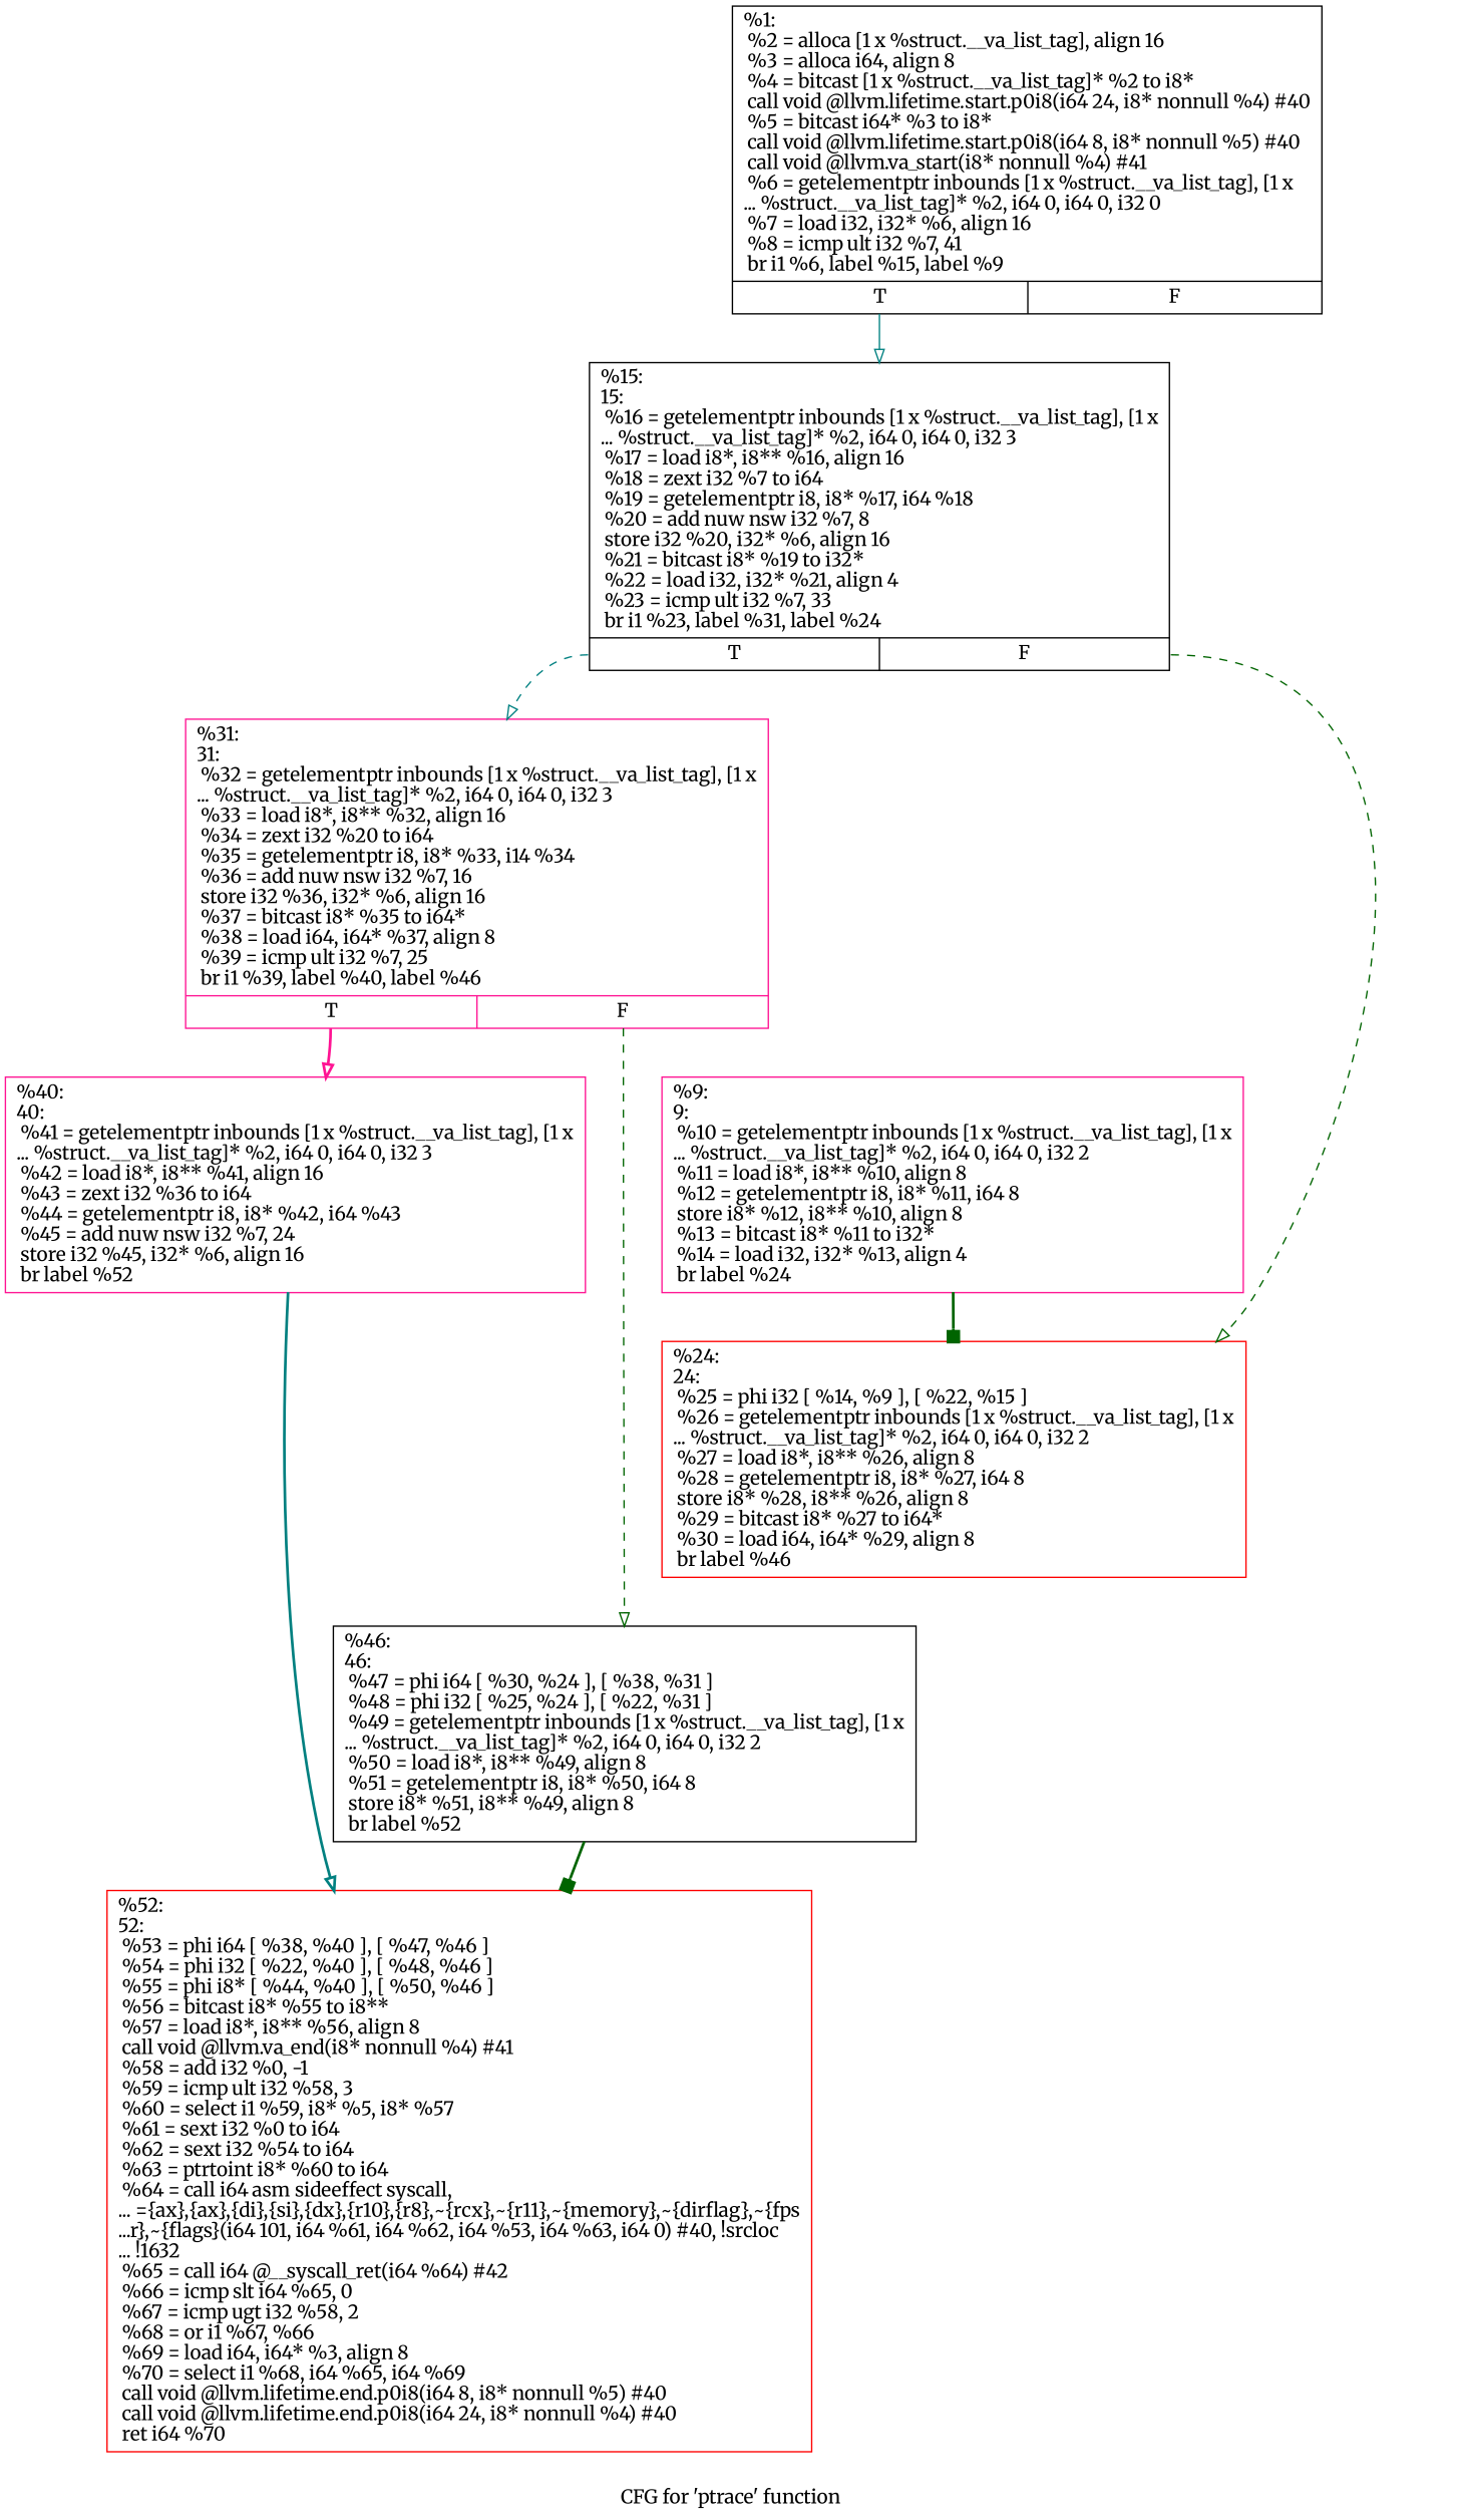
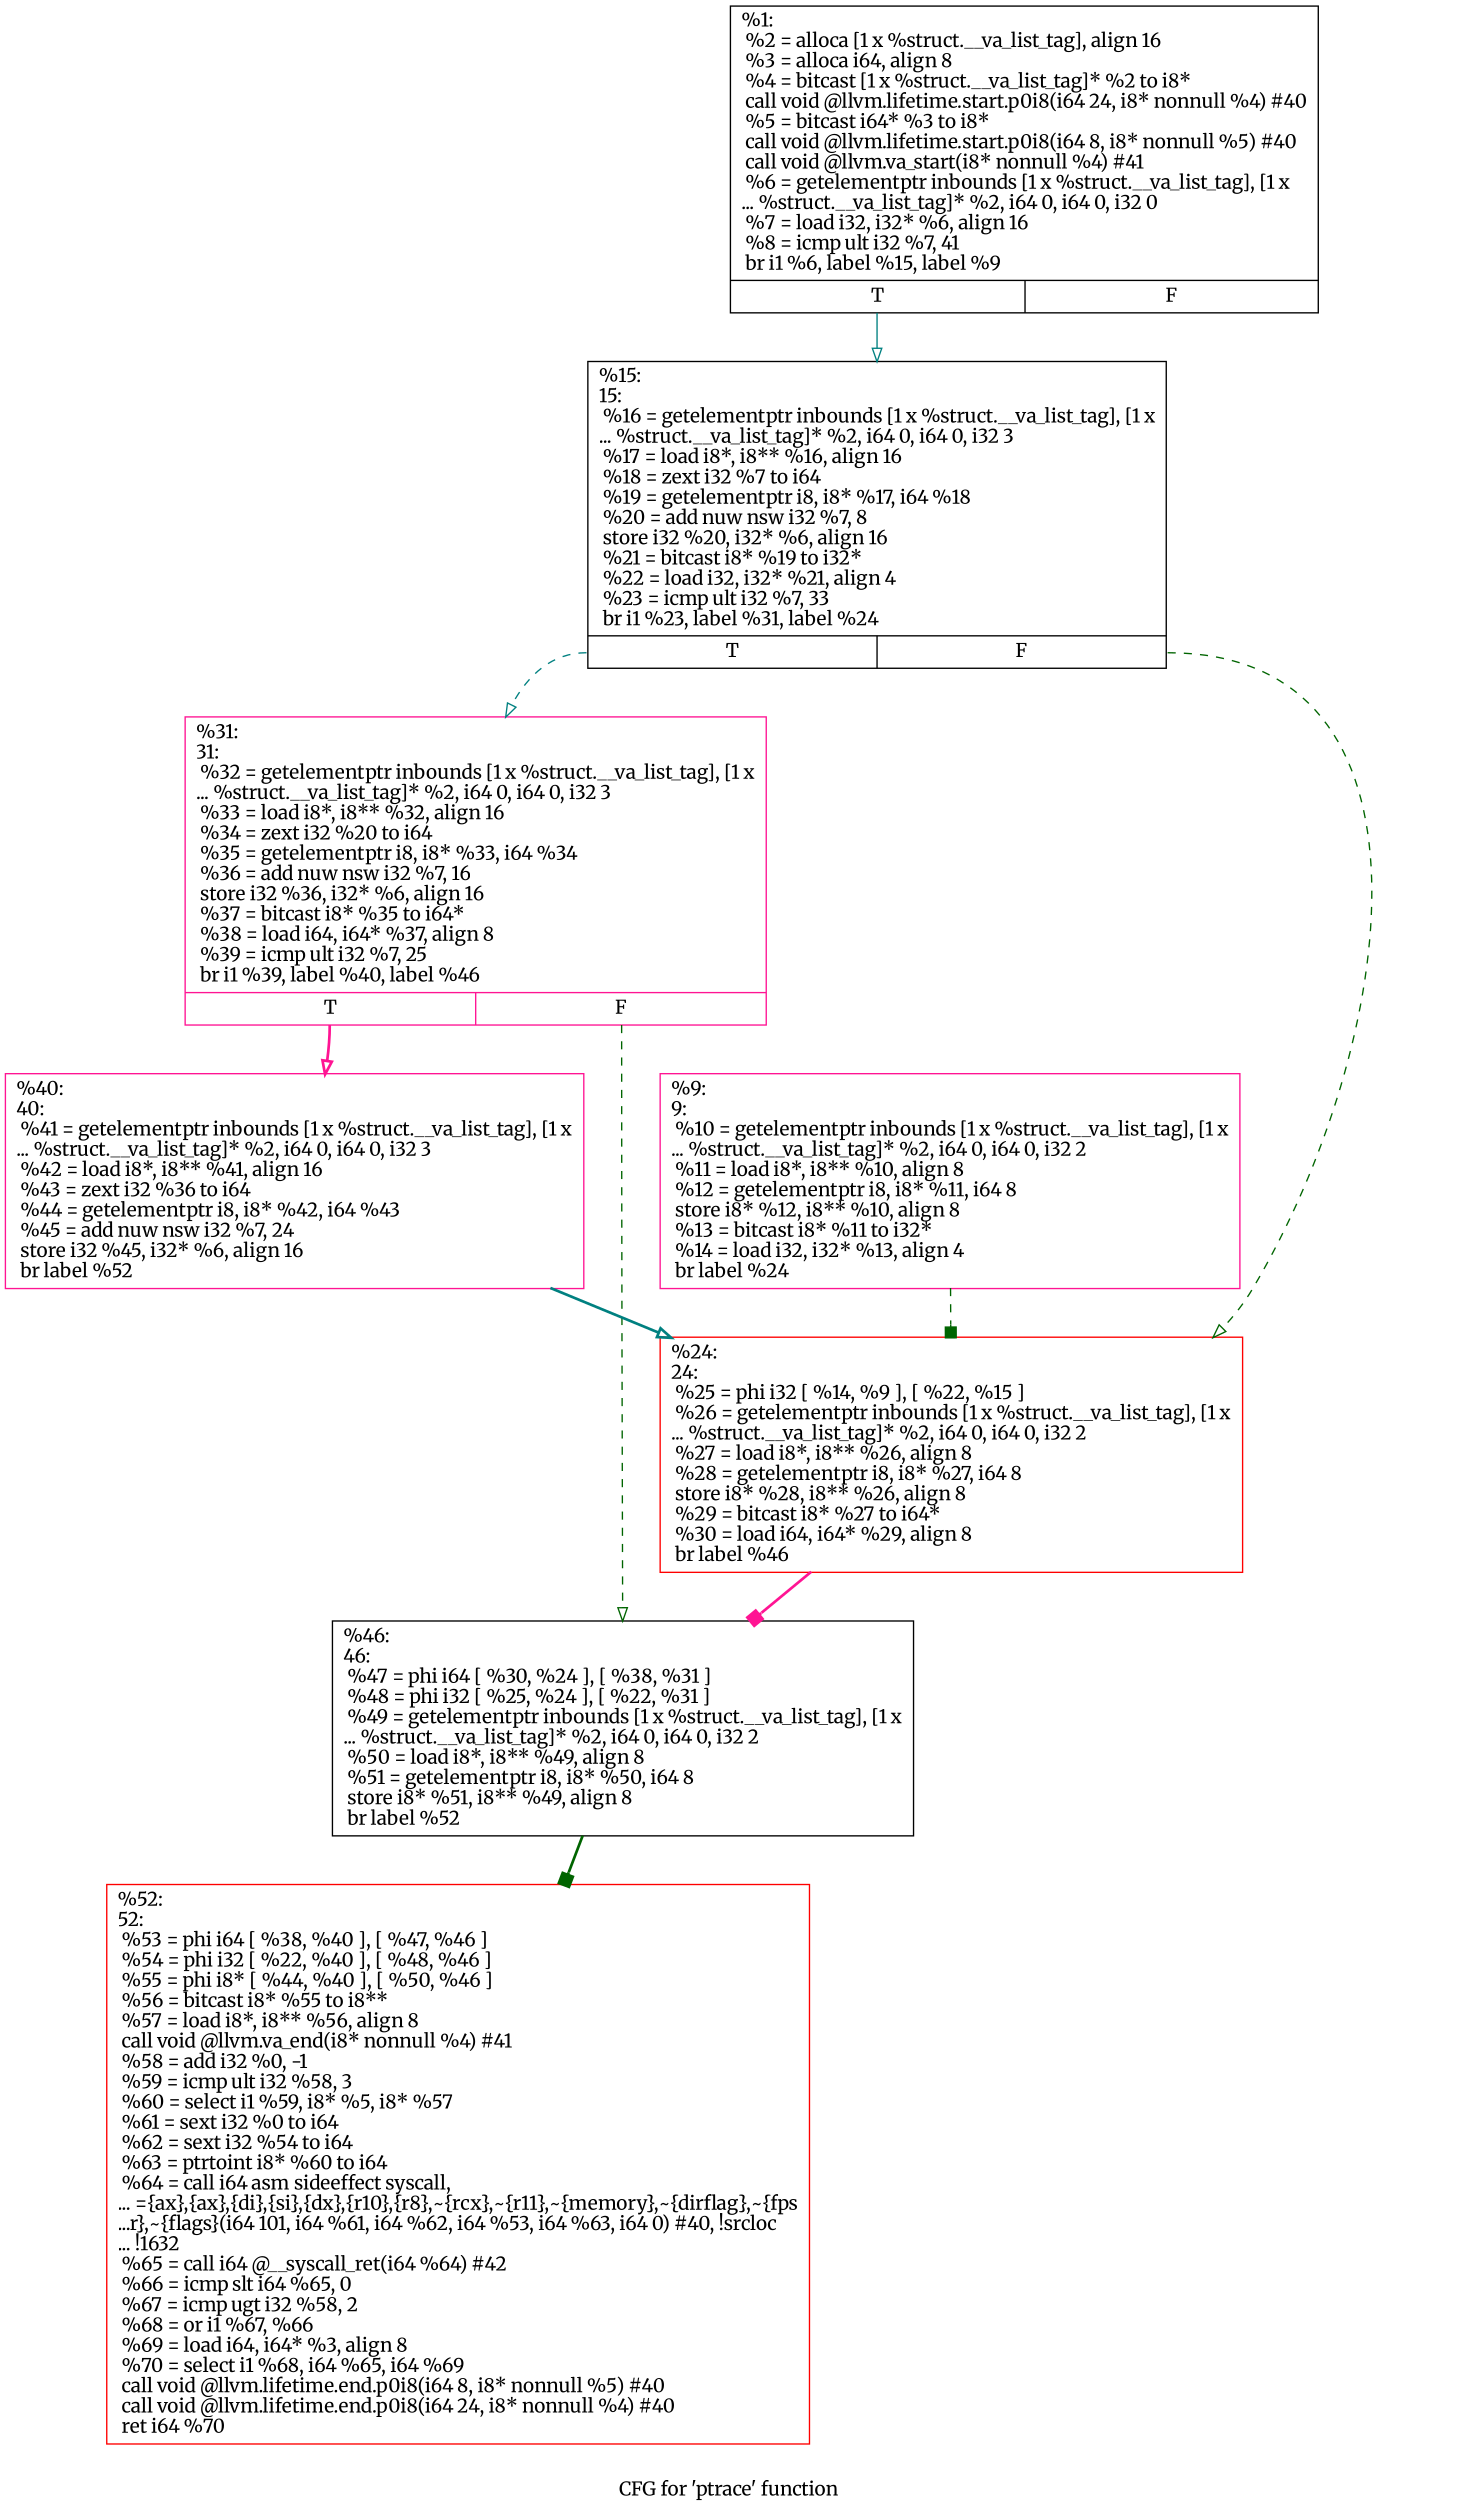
  digraph {
    fontname=Merriweather
    label="CFG for 'ptrace' function"
    node [color=black fontname=Merriweather shape=record]
    edge [arrowhead=onormal color=darkgreen fontname=Merriweather style=dashed]
    n1 [label="{%1:\l  %2 = alloca [1 x %struct.__va_list_tag], align 16\l  %3 = alloca i64, align 8\l  %4 = bitcast [1 x %struct.__va_list_tag]* %2 to i8*\l  call void @llvm.lifetime.start.p0i8(i64 24, i8* nonnull %4) #40\l  %5 = bitcast i64* %3 to i8*\l  call void @llvm.lifetime.start.p0i8(i64 8, i8* nonnull %5) #40\l  call void @llvm.va_start(i8* nonnull %4) #41\l  %6 = getelementptr inbounds [1 x %struct.__va_list_tag], [1 x\l... %struct.__va_list_tag]* %2, i64 0, i64 0, i32 0\l  %7 = load i32, i32* %6, align 16\l  %8 = icmp ult i32 %7, 41\l  br i1 %6, label %15, label %9\l|{<s0>T|<s1>F}}"]
    n2 [label="{%15:\l15:                                               \l  %16 = getelementptr inbounds [1 x %struct.__va_list_tag], [1 x\l... %struct.__va_list_tag]* %2, i64 0, i64 0, i32 3\l  %17 = load i8*, i8** %16, align 16\l  %18 = zext i32 %7 to i64\l  %19 = getelementptr i8, i8* %17, i64 %18\l  %20 = add nuw nsw i32 %7, 8\l  store i32 %20, i32* %6, align 16\l  %21 = bitcast i8* %19 to i32*\l  %22 = load i32, i32* %21, align 4\l  %23 = icmp ult i32 %7, 33\l  br i1 %23, label %31, label %24\l|{<s0>T|<s1>F}}"]
    n3 [color=red label="{%24:\l24:                                               \l  %25 = phi i32 [ %14, %9 ], [ %22, %15 ]\l  %26 = getelementptr inbounds [1 x %struct.__va_list_tag], [1 x\l... %struct.__va_list_tag]* %2, i64 0, i64 0, i32 2\l  %27 = load i8*, i8** %26, align 8\l  %28 = getelementptr i8, i8* %27, i64 8\l  store i8* %28, i8** %26, align 8\l  %29 = bitcast i8* %27 to i64*\l  %30 = load i64, i64* %29, align 8\l  br label %46\l}"]
-   n4 [color=deeppink label="{%31:\l31:                                               \l  %32 = getelementptr inbounds [1 x %struct.__va_list_tag], [1 x\l... %struct.__va_list_tag]* %2, i64 0, i64 0, i32 3\l  %33 = load i8*, i8** %32, align 16\l  %34 = zext i32 %20 to i64\l  %35 = getelementptr i8, i8* %33, i14 %34\l  %36 = add nuw nsw i32 %7, 16\l  store i32 %36, i32* %6, align 16\l  %37 = bitcast i8* %35 to i64*\l  %38 = load i64, i64* %37, align 8\l  %39 = icmp ult i32 %7, 25\l  br i1 %39, label %40, label %46\l|{<s0>T|<s1>F}}"]
+   n4 [color=deeppink label="{%31:\l31:                                               \l  %32 = getelementptr inbounds [1 x %struct.__va_list_tag], [1 x\l... %struct.__va_list_tag]* %2, i64 0, i64 0, i32 3\l  %33 = load i8*, i8** %32, align 16\l  %34 = zext i32 %20 to i64\l  %35 = getelementptr i8, i8* %33, i64 %34\l  %36 = add nuw nsw i32 %7, 16\l  store i32 %36, i32* %6, align 16\l  %37 = bitcast i8* %35 to i64*\l  %38 = load i64, i64* %37, align 8\l  %39 = icmp ult i32 %7, 25\l  br i1 %39, label %40, label %46\l|{<s0>T|<s1>F}}"]
    n5 [color=deeppink label="{%9:\l9:                                                \l  %10 = getelementptr inbounds [1 x %struct.__va_list_tag], [1 x\l... %struct.__va_list_tag]* %2, i64 0, i64 0, i32 2\l  %11 = load i8*, i8** %10, align 8\l  %12 = getelementptr i8, i8* %11, i64 8\l  store i8* %12, i8** %10, align 8\l  %13 = bitcast i8* %11 to i32*\l  %14 = load i32, i32* %13, align 4\l  br label %24\l}"]
    n6 [label="{%46:\l46:                                               \l  %47 = phi i64 [ %30, %24 ], [ %38, %31 ]\l  %48 = phi i32 [ %25, %24 ], [ %22, %31 ]\l  %49 = getelementptr inbounds [1 x %struct.__va_list_tag], [1 x\l... %struct.__va_list_tag]* %2, i64 0, i64 0, i32 2\l  %50 = load i8*, i8** %49, align 8\l  %51 = getelementptr i8, i8* %50, i64 8\l  store i8* %51, i8** %49, align 8\l  br label %52\l}"]
    n7 [color=deeppink label="{%40:\l40:                                               \l  %41 = getelementptr inbounds [1 x %struct.__va_list_tag], [1 x\l... %struct.__va_list_tag]* %2, i64 0, i64 0, i32 3\l  %42 = load i8*, i8** %41, align 16\l  %43 = zext i32 %36 to i64\l  %44 = getelementptr i8, i8* %42, i64 %43\l  %45 = add nuw nsw i32 %7, 24\l  store i32 %45, i32* %6, align 16\l  br label %52\l}"]
    n8 [color=red label="{%52:\l52:                                               \l  %53 = phi i64 [ %38, %40 ], [ %47, %46 ]\l  %54 = phi i32 [ %22, %40 ], [ %48, %46 ]\l  %55 = phi i8* [ %44, %40 ], [ %50, %46 ]\l  %56 = bitcast i8* %55 to i8**\l  %57 = load i8*, i8** %56, align 8\l  call void @llvm.va_end(i8* nonnull %4) #41\l  %58 = add i32 %0, -1\l  %59 = icmp ult i32 %58, 3\l  %60 = select i1 %59, i8* %5, i8* %57\l  %61 = sext i32 %0 to i64\l  %62 = sext i32 %54 to i64\l  %63 = ptrtoint i8* %60 to i64\l  %64 = call i64 asm sideeffect syscall,\l... =\{ax\},\{ax\},\{di\},\{si\},\{dx\},\{r10\},\{r8\},~\{rcx\},~\{r11\},~\{memory\},~\{dirflag\},~\{fps\l...r\},~\{flags\}(i64 101, i64 %61, i64 %62, i64 %53, i64 %63, i64 0) #40, !srcloc\l... !1632\l  %65 = call i64 @__syscall_ret(i64 %64) #42\l  %66 = icmp slt i64 %65, 0\l  %67 = icmp ugt i32 %58, 2\l  %68 = or i1 %67, %66\l  %69 = load i64, i64* %3, align 8\l  %70 = select i1 %68, i64 %65, i64 %69\l  call void @llvm.lifetime.end.p0i8(i64 8, i8* nonnull %5) #40\l  call void @llvm.lifetime.end.p0i8(i64 24, i8* nonnull %4) #40\l  ret i64 %70\l}"]
    n1 -> n2 [color=teal style=solid tailport=s0]
    n2 -> n3 [tailport=s1]
    n2 -> n4 [color=teal tailport=s0]
+   n3 -> n6 [arrowhead=box color=deeppink style=bold]
    n4 -> n6 [tailport=s1]
    n4 -> n7 [color=deeppink style=bold tailport=s0]
-   n5 -> n3 [arrowhead=box style=bold]
+   n5 -> n3 [arrowhead=box]
    n6 -> n8 [arrowhead=box style=bold]
-   n7 -> n8 [color=teal style=bold]
+   n7 -> n3 [color=teal style=bold]
  }
